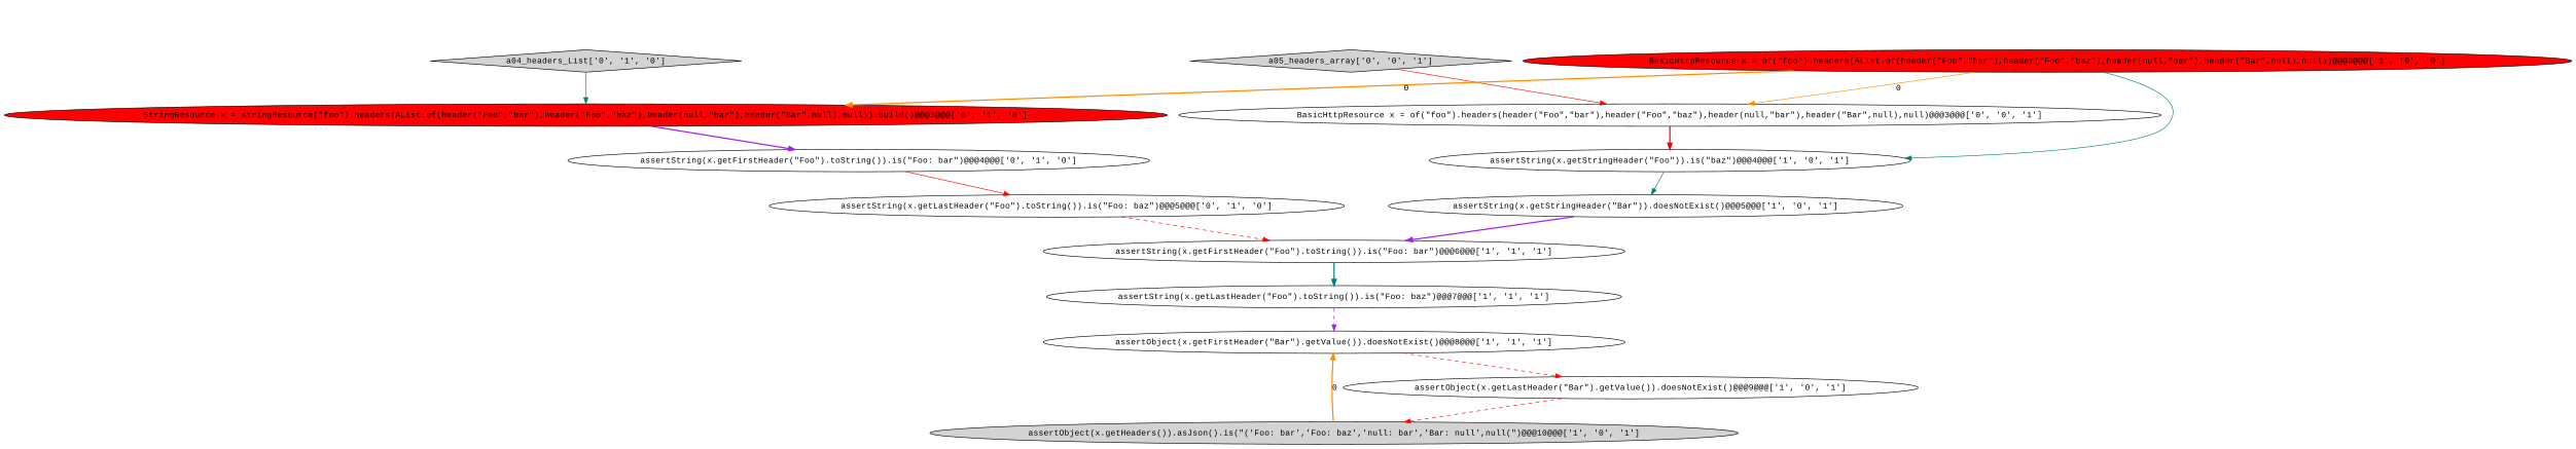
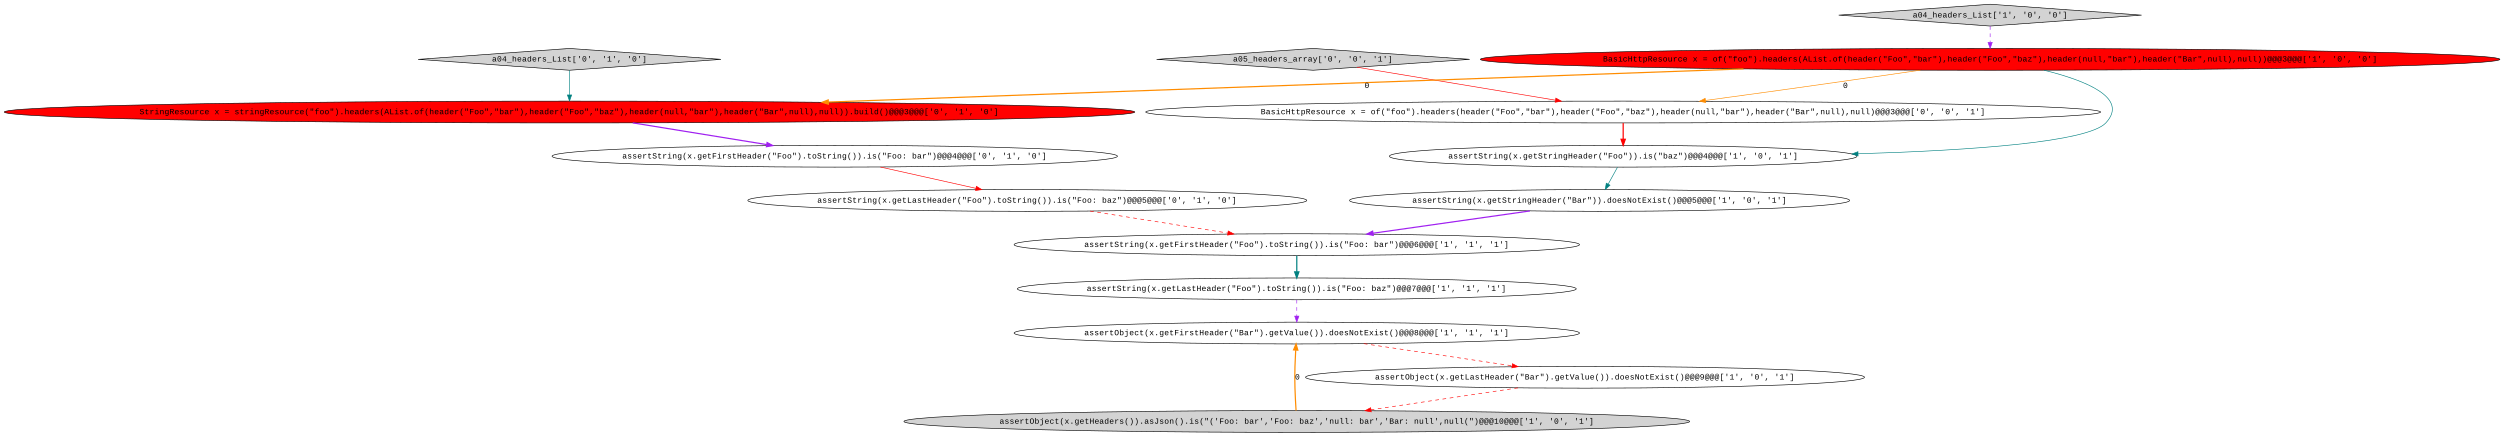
  digraph {
    fontname="Liberation Mono"
    node [fillcolor=white shape=ellipse style=filled fontname="Liberation Mono"]
    edge [style=solid color=red fontname="Liberation Mono"]
    n1 [label="assertString(x.getFirstHeader(\"Foo\").toString()).is(\"Foo: bar\")@@@4@@@['0', '1', '0']"]
    n2 [label="assertString(x.getLastHeader(\"Foo\").toString()).is(\"Foo: baz\")@@@5@@@['0', '1', '0']"]
    n3 [fillcolor=red label="StringResource x = stringResource(\"foo\").headers(AList.of(header(\"Foo\",\"bar\"),header(\"Foo\",\"baz\"),header(null,\"bar\"),header(\"Bar\",null),null)).build()@@@3@@@['0', '1', '0']"]
    n4 [label="assertString(x.getStringHeader(\"Bar\")).doesNotExist()@@@5@@@['1', '0', '1']"]
    n5 [label="assertString(x.getFirstHeader(\"Foo\").toString()).is(\"Foo: bar\")@@@6@@@['1', '1', '1']"]
    n6 [fillcolor=lightgray label="a04_headers_List['0', '1', '0']" shape=diamond]
    n7 [fillcolor=lightgray label="a05_headers_array['0', '0', '1']" shape=diamond]
    n8 [label="BasicHttpResource x = of(\"foo\").headers(header(\"Foo\",\"bar\"),header(\"Foo\",\"baz\"),header(null,\"bar\"),header(\"Bar\",null),null)@@@3@@@['0', '0', '1']"]
    n9 [fillcolor=lightgray label="assertObject(x.getHeaders()).asJson().is(\"('Foo: bar','Foo: baz','null: bar','Bar: null',null(\")@@@10@@@['1', '0', '1']"]
    n10 [label="assertObject(x.getFirstHeader(\"Bar\").getValue()).doesNotExist()@@@8@@@['1', '1', '1']"]
    n11 [label="assertString(x.getLastHeader(\"Foo\").toString()).is(\"Foo: baz\")@@@7@@@['1', '1', '1']"]
+   n12 [fillcolor=lightgray label="a04_headers_List['1', '0', '0']" shape=diamond]
    n13 [fillcolor=red label="BasicHttpResource x = of(\"foo\").headers(AList.of(header(\"Foo\",\"bar\"),header(\"Foo\",\"baz\"),header(null,\"bar\"),header(\"Bar\",null),null))@@@3@@@['1', '0', '0']"]
    n14 [label="assertObject(x.getLastHeader(\"Bar\").getValue()).doesNotExist()@@@9@@@['1', '0', '1']"]
    n15 [label="assertString(x.getStringHeader(\"Foo\")).is(\"baz\")@@@4@@@['1', '0', '1']"]
    n1 -> n2
    n2 -> n5 [style=dashed]
    n3 -> n1 [style=bold color=purple]
    n4 -> n5 [style=bold color=purple]
    n5 -> n11 [style=bold color=teal]
    n6 -> n3 [color=teal]
    n7 -> n8
    n8 -> n15 [style=bold]
    n9 -> n10 [label=0 style=bold color=darkorange]
    n10 -> n14 [style=dashed]
    n11 -> n10 [style=dashed color=purple]
+   n12 -> n13 [style=dashed color=purple]
    n13 -> n3 [label=0 style=bold color=darkorange]
    n13 -> n8 [label=0 color=darkorange]
    n13 -> n15 [color=teal]
    n14 -> n9 [style=dashed]
    n15 -> n4 [color=teal]
  }
